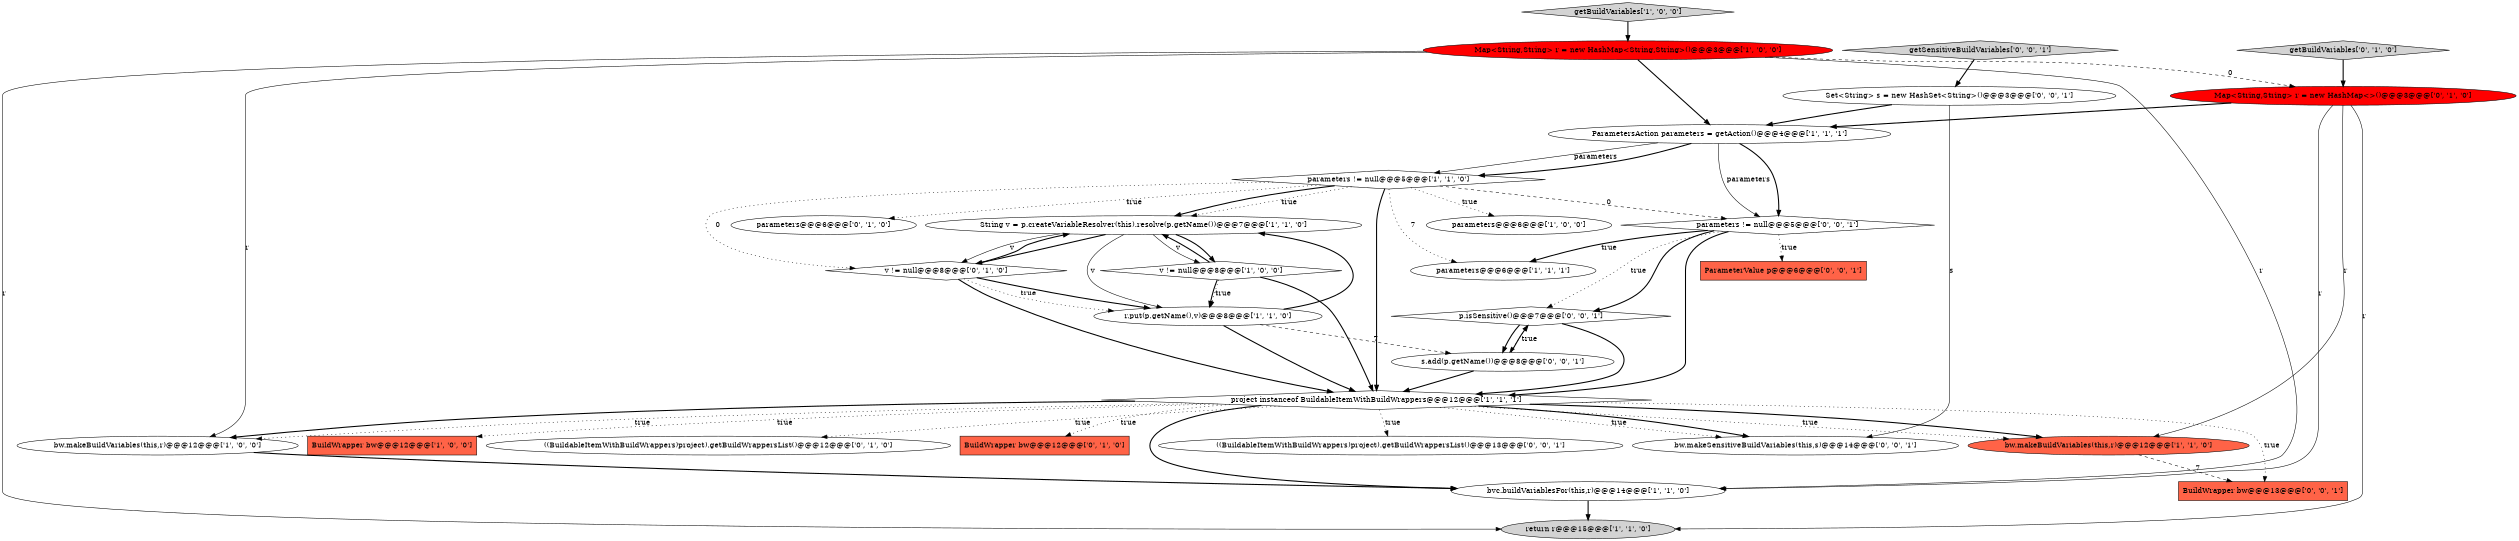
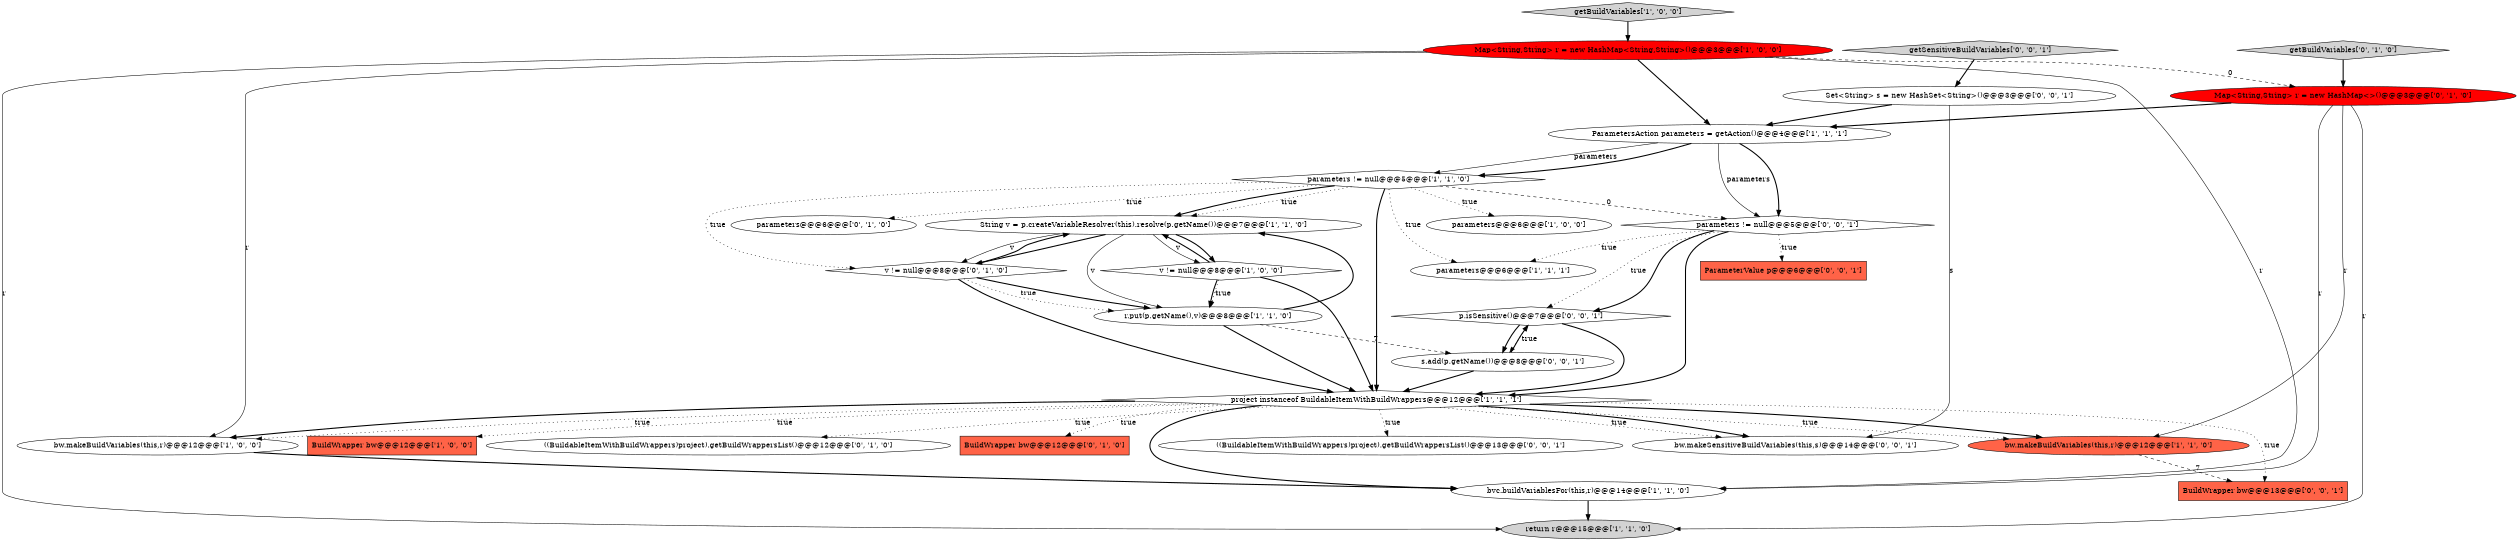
  digraph {
    node [fillcolor=white shape=ellipse style=filled]
    edge [style=bold]
    n1 [label="bvc.buildVariablesFor(this,r)@@@14@@@['1', '1', '0']"]
    n2 [fillcolor=lightgray label="return r@@@15@@@['1', '1', '0']"]
    n3 [label="parameters != null@@@5@@@['1', '1', '0']" shape=diamond]
    n4 [label="parameters != null@@@5@@@['0', '0', '1']" shape=diamond]
    n5 [label="String v = p.createVariableResolver(this).resolve(p.getName())@@@7@@@['1', '1', '0']"]
    n6 [label="parameters@@@6@@@['1', '0', '0']"]
    n7 [label="project instanceof BuildableItemWithBuildWrappers@@@12@@@['1', '1', '1']" shape=diamond]
    n8 [label="parameters@@@6@@@['1', '1', '1']"]
    n9 [label="parameters@@@6@@@['0', '1', '0']"]
    n10 [label="v != null@@@8@@@['0', '1', '0']" shape=diamond]
    n11 [fillcolor=tomato label="ParameterValue p@@@6@@@['0', '0', '1']" shape=box]
    n12 [label="p.isSensitive()@@@7@@@['0', '0', '1']" shape=diamond]
    n13 [label="v != null@@@8@@@['1', '0', '0']" shape=diamond]
    n14 [label="r.put(p.getName(),v)@@@8@@@['1', '1', '0']"]
    n15 [label="((BuildableItemWithBuildWrappers)project).getBuildWrappersList()@@@13@@@['0', '0', '1']"]
    n16 [label="bw.makeBuildVariables(this,r)@@@12@@@['1', '0', '0']"]
    n17 [fillcolor=tomato label="BuildWrapper bw@@@12@@@['1', '0', '0']" shape=box]
    n18 [label="((BuildableItemWithBuildWrappers)project).getBuildWrappersList()@@@12@@@['0', '1', '0']"]
    n19 [fillcolor=tomato label="BuildWrapper bw@@@12@@@['0', '1', '0']" shape=box]
    n20 [label="bw.makeSensitiveBuildVariables(this,s)@@@14@@@['0', '0', '1']"]
    n21 [fillcolor=tomato label="bw.makeBuildVariables(this,r)@@@12@@@['1', '1', '0']"]
    n22 [fillcolor=tomato label="BuildWrapper bw@@@13@@@['0', '0', '1']" shape=box]
    n23 [label="s.add(p.getName())@@@8@@@['0', '0', '1']"]
    n24 [label="ParametersAction parameters = getAction()@@@4@@@['1', '1', '1']"]
    n25 [fillcolor=red label="Map<String,String> r = new HashMap<>()@@@3@@@['0', '1', '0']"]
    n26 [fillcolor=lightgray label="getSensitiveBuildVariables['0', '0', '1']" shape=diamond]
    n27 [label="Set<String> s = new HashSet<String>()@@@3@@@['0', '0', '1']"]
    n28 [fillcolor=lightgray label="getBuildVariables['0', '1', '0']" shape=diamond]
    n29 [fillcolor=lightgray label="getBuildVariables['1', '0', '0']" shape=diamond]
    n30 [fillcolor=red label="Map<String,String> r = new HashMap<String,String>()@@@3@@@['1', '0', '0']"]
    n1 -> n2
    n3 -> n4 [label=0 style=dashed]
    n3 -> n5 [label=true style=dotted]
    n3 -> n5
    n3 -> n6 [label=true style=dotted]
    n3 -> n7
-   n3 -> n8 [label=7 style=dotted]
+   n3 -> n8 [label=true style=dotted]
    n3 -> n9 [label=true style=dotted]
-   n3 -> n10 [label=0 style=dotted]
+   n3 -> n10 [label=true style=dotted]
    n4 -> n7
-   n4 -> n8 [label=true]
+   n4 -> n8 [label=true style=dotted]
    n4 -> n11 [label=true style=dotted]
    n4 -> n12
    n4 -> n12 [label=true style=dotted]
    n5 -> n10
    n5 -> n10 [label=v style=solid]
    n5 -> n13
    n5 -> n13 [label=v style=solid]
    n5 -> n14 [label=v style=solid]
    n7 -> n1
    n7 -> n15 [label=true style=dotted]
    n7 -> n16 [label=true style=dotted]
    n7 -> n16
    n7 -> n17 [label=true style=dotted]
    n7 -> n18 [label=true style=dotted]
    n7 -> n19 [label=true style=dotted]
    n7 -> n20 [label=true style=dotted]
    n7 -> n20
    n7 -> n21
    n7 -> n21 [label=true style=dotted]
    n7 -> n22 [label=true style=dotted]
    n10 -> n5
    n10 -> n7
    n10 -> n14
    n10 -> n14 [label=true style=dotted]
    n12 -> n7
    n12 -> n23 [label=true style=dotted]
    n12 -> n23
    n13 -> n5
    n13 -> n7
    n13 -> n14 [label=true style=dotted]
    n13 -> n14
    n14 -> n5
    n14 -> n7
    n14 -> n23 [label=7 style=dashed]
    n16 -> n1
    n21 -> n22 [label=7 style=dashed]
    n23 -> n7
    n23 -> n12
    n24 -> n3 [label=parameters style=solid]
    n24 -> n3
    n24 -> n4 [label=parameters style=solid]
    n24 -> n4
    n25 -> n1 [label=r style=solid]
    n25 -> n2 [label=r style=solid]
    n25 -> n21 [label=r style=solid]
    n25 -> n24
    n26 -> n27
    n27 -> n20 [label=s style=solid]
    n27 -> n24
    n28 -> n25
    n29 -> n30
    n30 -> n1 [label=r style=solid]
    n30 -> n2 [label=r style=solid]
    n30 -> n16 [label=r style=solid]
    n30 -> n24
    n30 -> n25 [label=0 style=dashed]
  }
